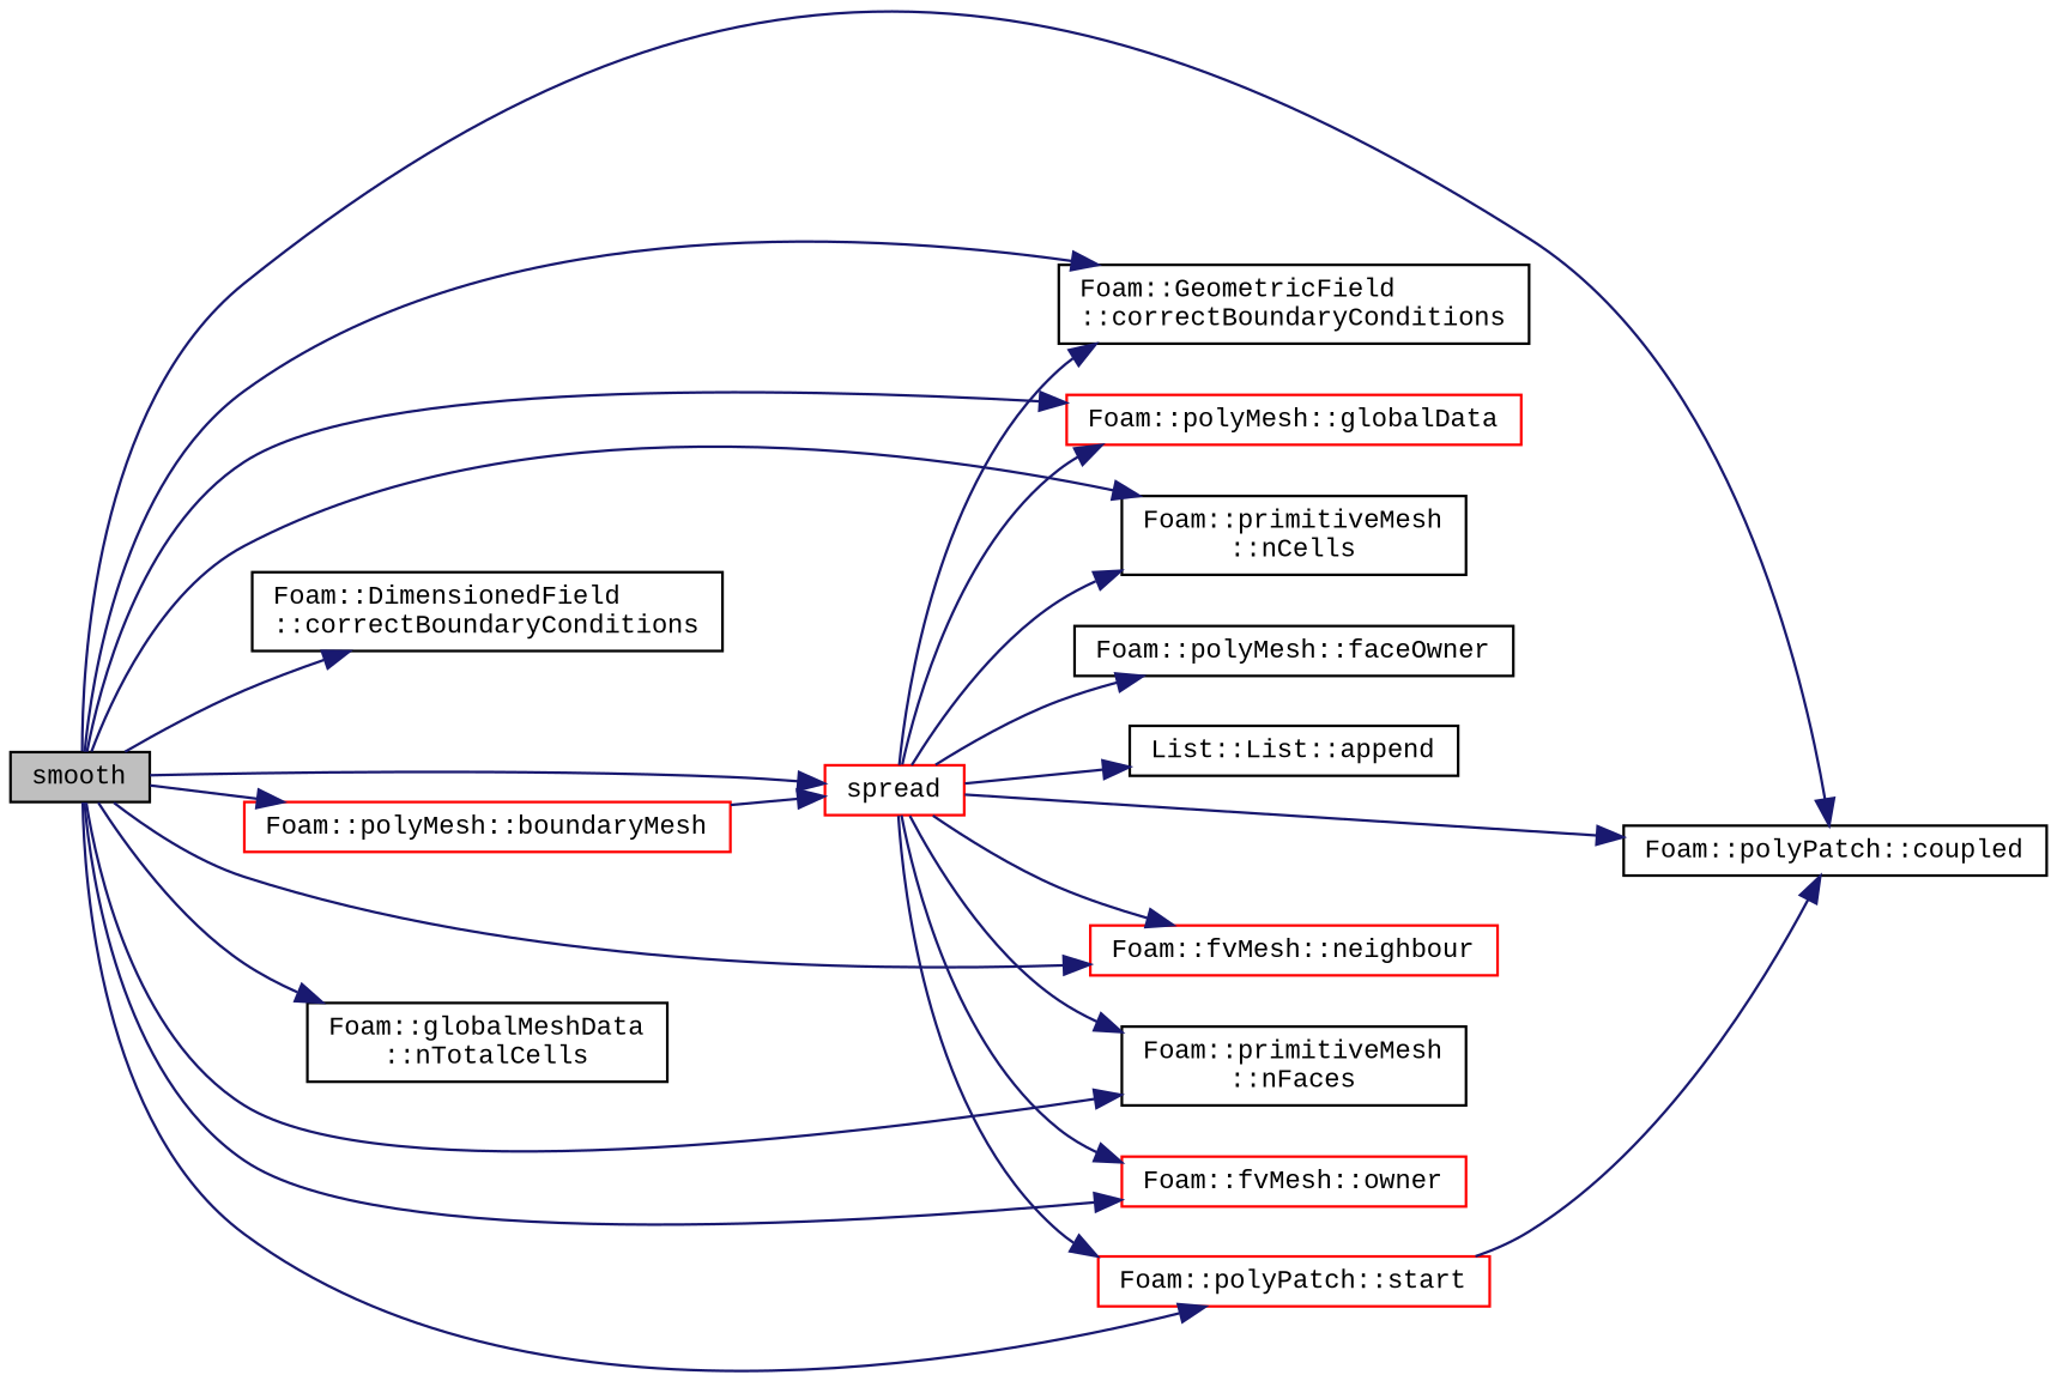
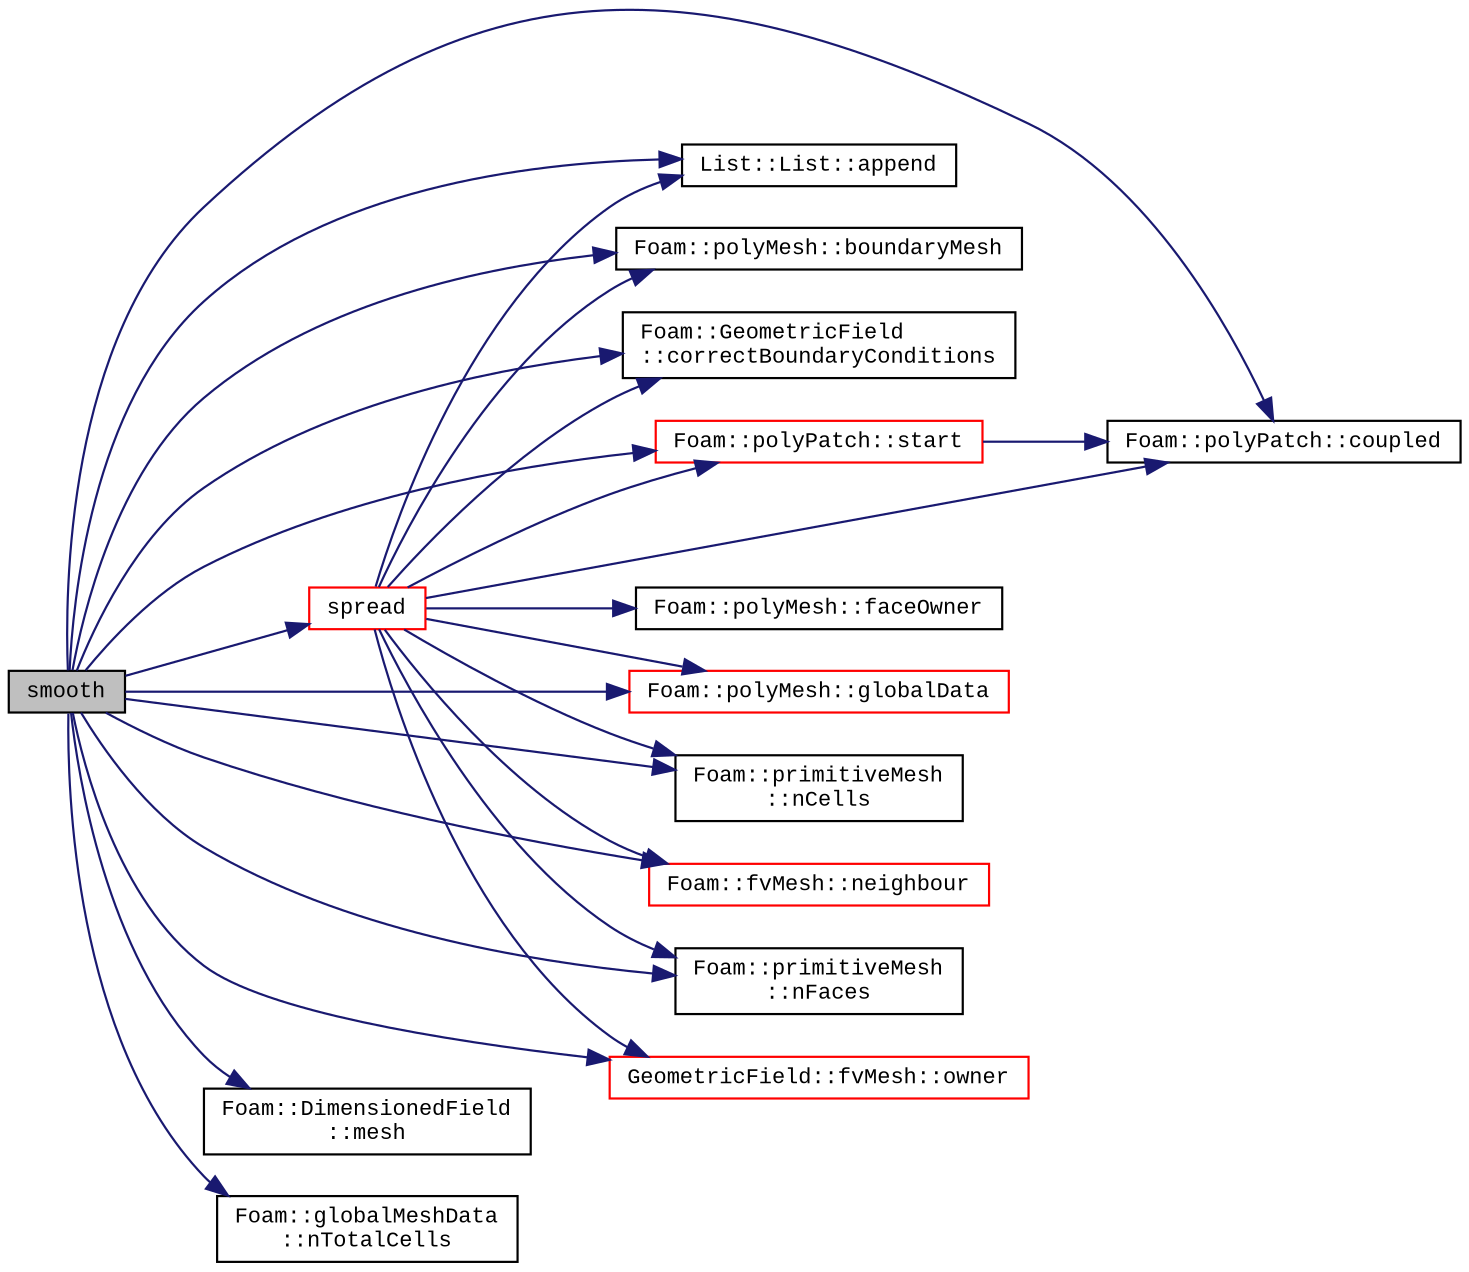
  digraph {
    fontname="Liberation Mono"
    rankdir=LR
    node [color=black fontname="Liberation Mono" fontsize=10 shape=record]
    edge [color=midnightblue fontname="Liberation Mono" fontsize=10 labelfontname=Helvetica labelfontsize=10 style=solid]
    n1 [fillcolor=grey75 fontcolor=black height=0.2 label=smooth style=filled width=0.4]
    n2 [height=0.2 label="List::List::append" width=0.4]
-   n3 [color=red height=0.2 label="Foam::polyMesh::boundaryMesh" width=0.4]
+   n3 [height=0.2 label="Foam::polyMesh::boundaryMesh" width=0.4]
    n4 [height=0.2 label="Foam::GeometricField\l::correctBoundaryConditions" width=0.4]
    n5 [height=0.2 label="Foam::polyPatch::coupled" width=0.4]
    n6 [color=red height=0.2 label="Foam::polyMesh::globalData" width=0.4]
-   n7 [height=0.2 label="Foam::DimensionedField\l::correctBoundaryConditions" width=0.4]
+   n7 [height=0.2 label="Foam::DimensionedField\l::mesh" width=0.4]
    n8 [height=0.2 label="Foam::primitiveMesh\l::nCells" width=0.4]
    n9 [color=red height=0.2 label="Foam::fvMesh::neighbour" width=0.4]
    n10 [height=0.2 label="Foam::primitiveMesh\l::nFaces" width=0.4]
    n11 [height=0.2 label="Foam::globalMeshData\l::nTotalCells" width=0.4]
-   n12 [color=red height=0.2 label="Foam::fvMesh::owner" width=0.4]
+   n12 [color=red height=0.2 label="GeometricField::fvMesh::owner" width=0.4]
    n13 [color=red height=0.2 label=spread width=0.4]
    n14 [color=red height=0.2 label="Foam::polyPatch::start" width=0.4]
    n15 [height=0.2 label="Foam::polyMesh::faceOwner" width=0.4]
+   n1 -> n2
    n1 -> n3
    n1 -> n4
    n1 -> n5
    n1 -> n6
    n1 -> n7
    n1 -> n8
    n1 -> n9
    n1 -> n10
    n1 -> n11
    n1 -> n12
    n1 -> n13
    n1 -> n14
    n13 -> n2
-   n3 -> n13
+   n13 -> n3
    n13 -> n4
    n13 -> n5
    n13 -> n6
    n13 -> n8
    n13 -> n9
    n13 -> n10
    n13 -> n12
    n13 -> n14
    n13 -> n15
    n14 -> n5
  }
